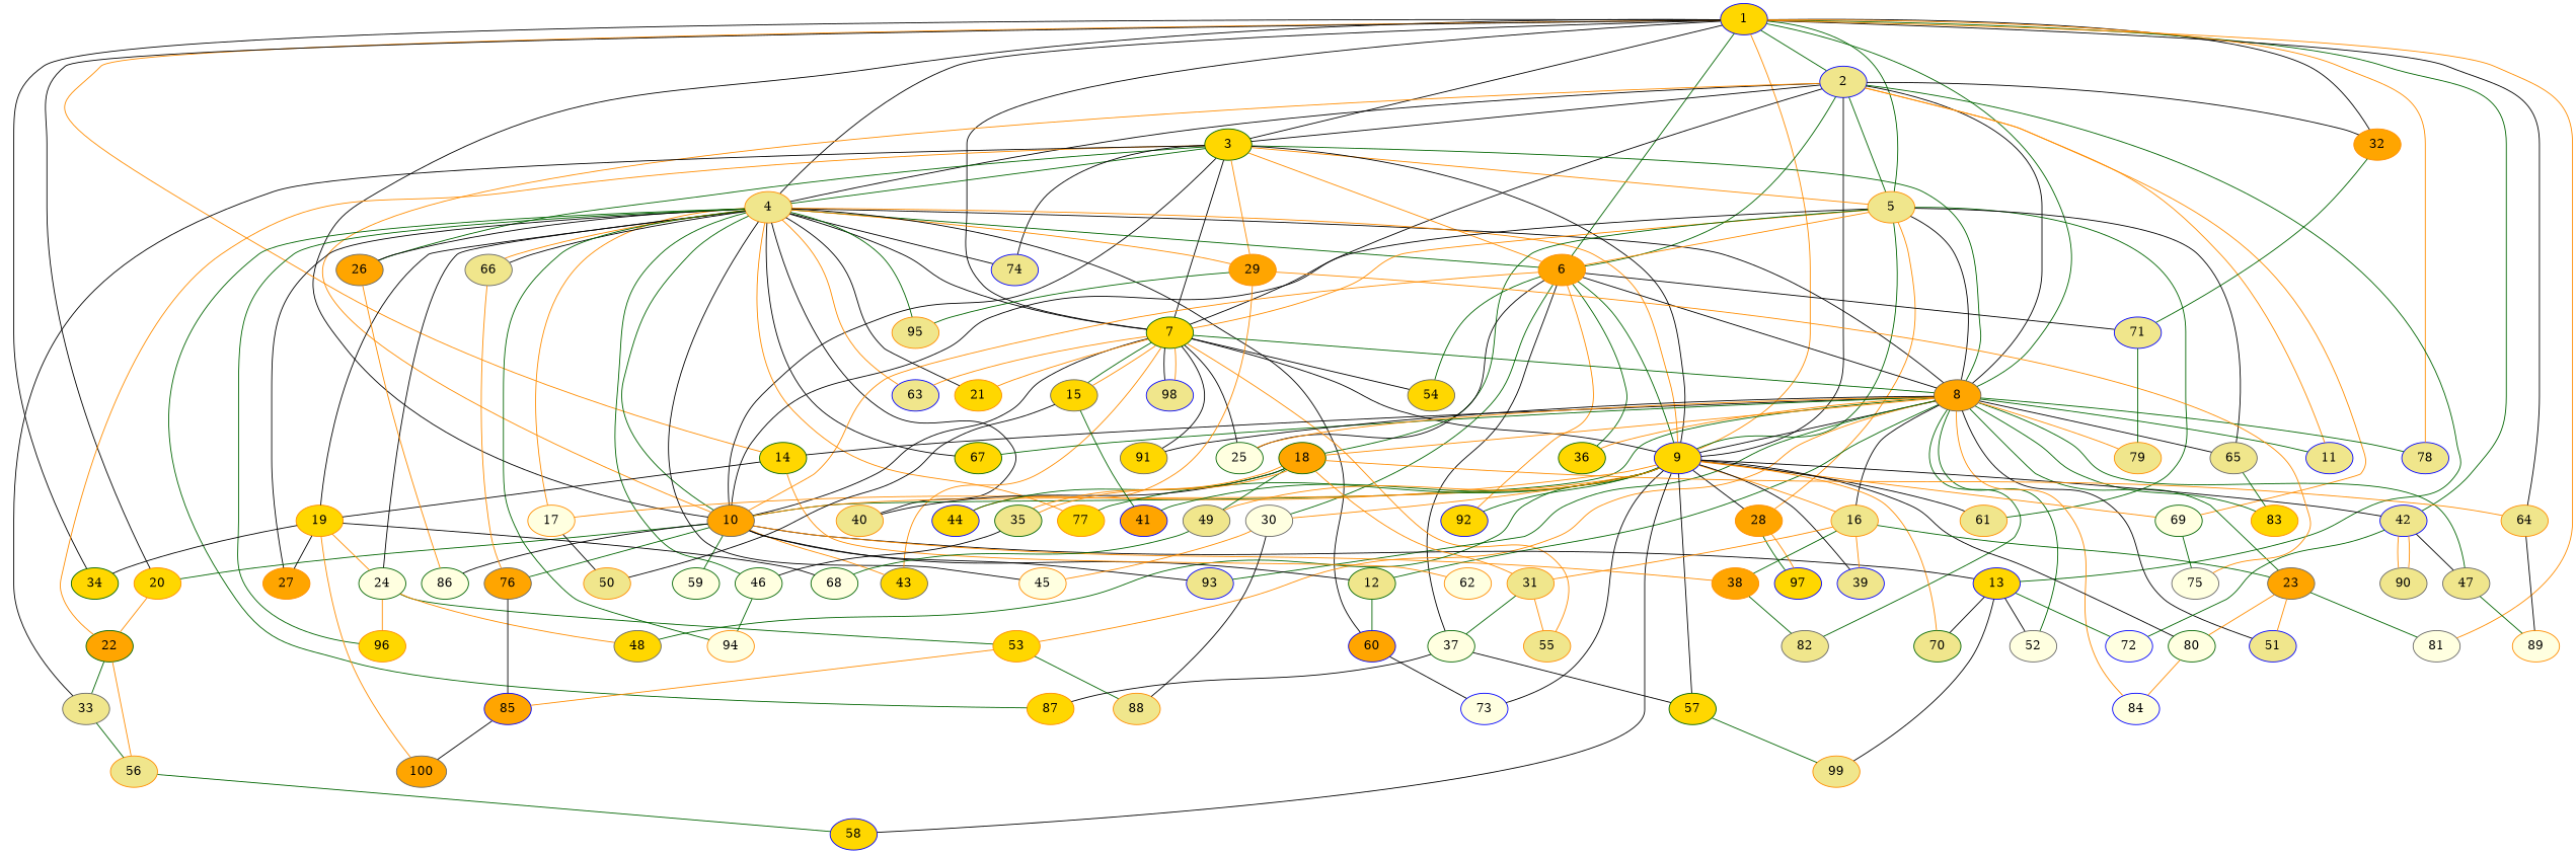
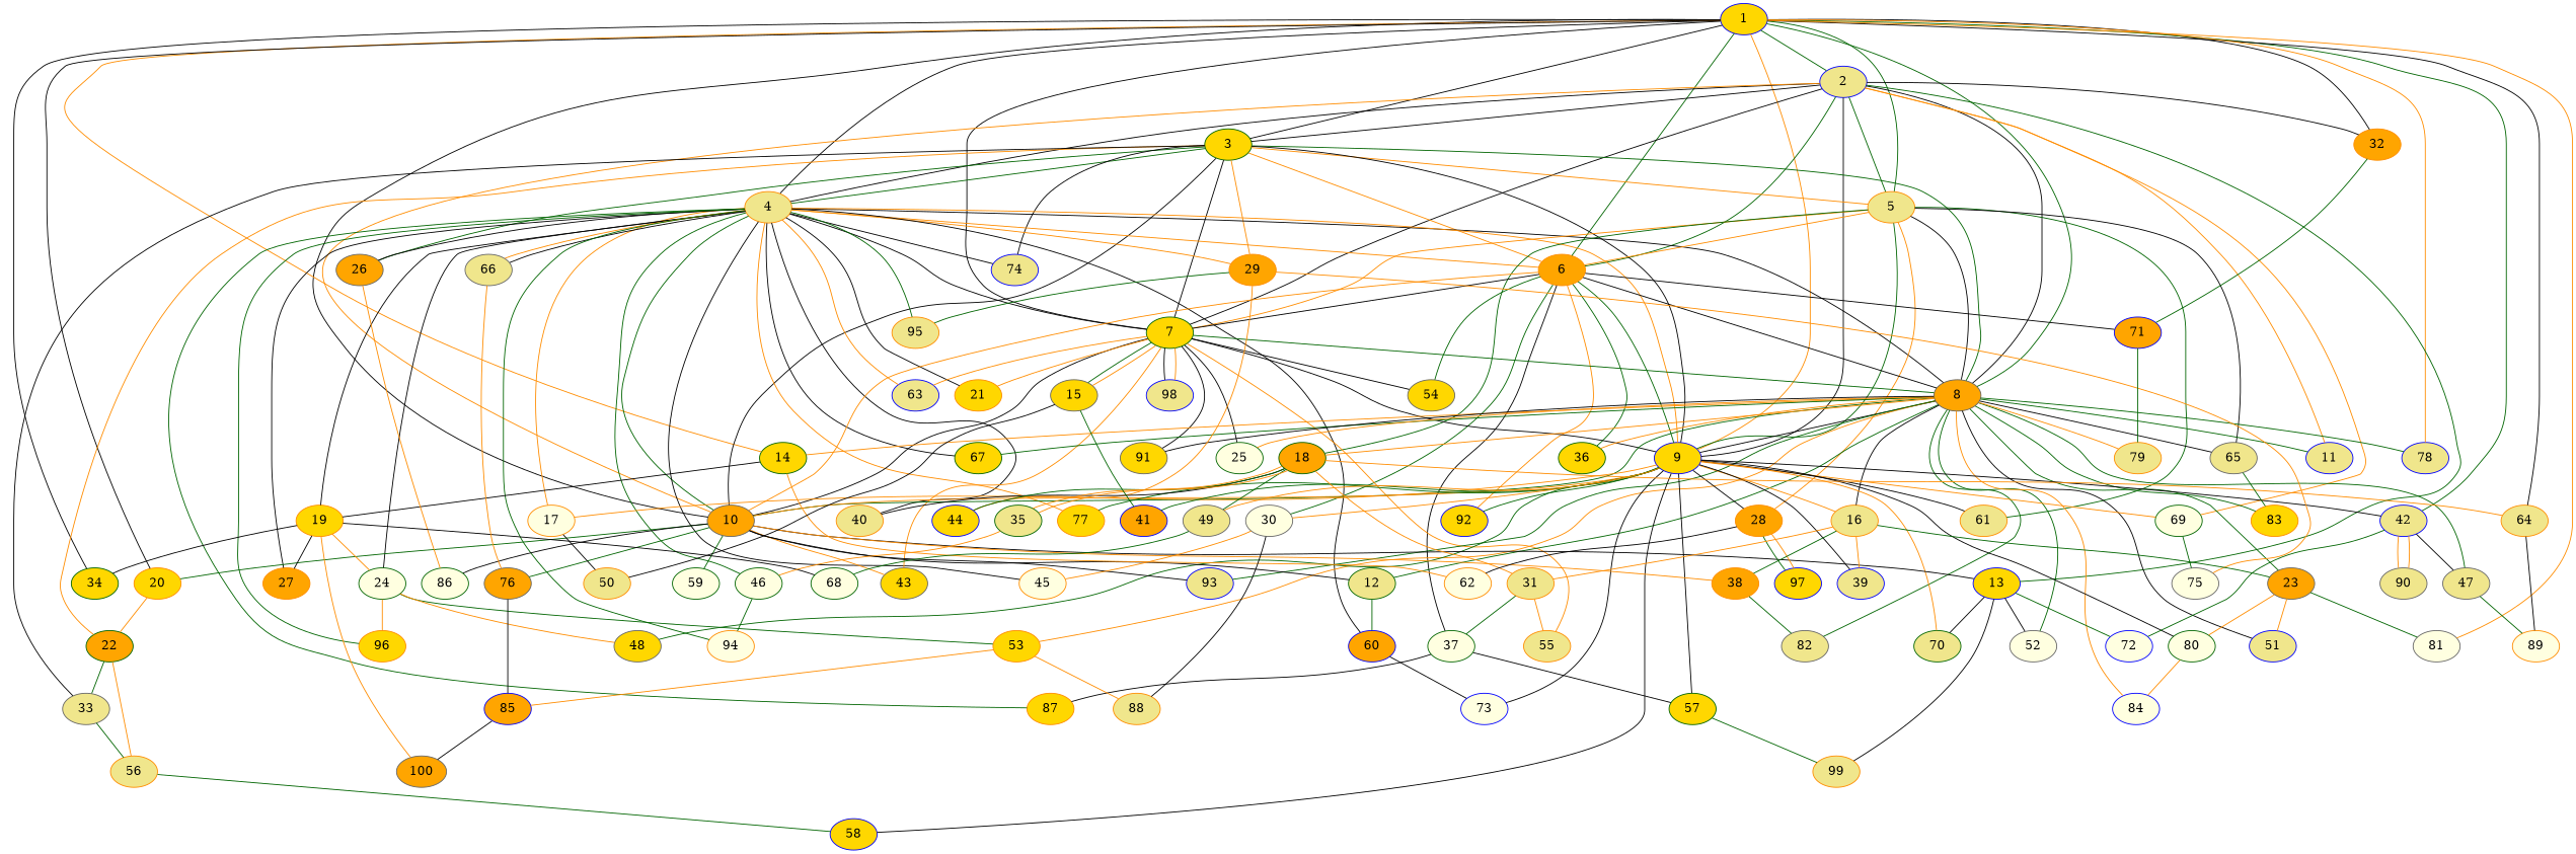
  graph {
    node [color=darkorange fillcolor=khaki style=filled]
    edge [color=black]
    1 [color=blue fillcolor=gold]
    2 [color=blue]
    3 [color=darkgreen fillcolor=gold]
    4
    5
    6 [fillcolor=orange]
    7 [color=darkgreen fillcolor=gold]
    8 [color=gray40 fillcolor=orange]
    9 [color=blue fillcolor=gold]
    10 [color=gray40 fillcolor=orange]
    14 [color=darkgreen fillcolor=gold]
    20 [fillcolor=gold]
    32 [fillcolor=orange]
    34 [color=darkgreen fillcolor=gold]
    42 [color=blue]
    64
    78 [color=blue]
    81 [color=gray40 fillcolor=lightyellow]
    11 [color=blue]
    13 [color=blue fillcolor=gold]
    69 [color=darkgreen fillcolor=lightyellow]
    22 [color=darkgreen fillcolor=orange]
    26 [color=gray40 fillcolor=orange]
    29 [fillcolor=orange]
    33 [color=gray40]
    74 [color=blue]
    17 [fillcolor=lightyellow]
    19 [fillcolor=gold]
    21 [fillcolor=gold]
    24 [color=darkgreen fillcolor=lightyellow]
    27 [fillcolor=orange]
    40
    45 [fillcolor=lightyellow]
    46 [color=darkgreen fillcolor=lightyellow]
    60 [color=blue fillcolor=orange]
    63 [color=blue]
    66 [color=gray40]
    67 [color=darkgreen fillcolor=gold]
    77 [fillcolor=gold]
    87 [fillcolor=gold]
    94 [fillcolor=lightyellow]
    95
    96 [fillcolor=gold]
    18 [color=darkgreen fillcolor=orange]
    28 [fillcolor=orange]
    61
    65 [color=gray40]
    30 [color=gray40 fillcolor=lightyellow]
    36 [color=darkgreen fillcolor=gold]
    37 [color=darkgreen fillcolor=lightyellow]
    54 [color=gray40 fillcolor=gold]
-   71 [color=blue]
+   71 [color=blue fillcolor=orange]
    92 [color=blue fillcolor=gold]
    15 [color=gray40 fillcolor=gold]
    25 [color=darkgreen fillcolor=lightyellow]
    43 [color=gray40 fillcolor=gold]
    55
    91 [color=gray40 fillcolor=gold]
    98 [color=blue]
    12 [color=darkgreen]
    16
    23 [color=gray40 fillcolor=orange]
    47 [color=gray40]
    51 [color=blue]
    52 [color=gray40 fillcolor=lightyellow]
    53 [fillcolor=gold]
    79
    82 [color=gray40]
    83 [fillcolor=gold]
    84 [color=blue fillcolor=lightyellow]
    93 [color=blue]
    39 [color=blue]
    41 [color=blue fillcolor=orange]
    48 [color=gray40 fillcolor=gold]
    49 [color=gray40]
    57 [color=darkgreen fillcolor=gold]
    58 [color=blue fillcolor=gold]
    70 [color=darkgreen]
    73 [color=blue fillcolor=lightyellow]
    80 [color=darkgreen fillcolor=lightyellow]
    38 [fillcolor=orange]
    59 [color=darkgreen fillcolor=lightyellow]
    76 [color=gray40 fillcolor=orange]
    86 [color=darkgreen fillcolor=lightyellow]
    62 [fillcolor=lightyellow]
    72 [color=blue fillcolor=lightyellow]
    90 [color=gray40]
    89 [fillcolor=lightyellow]
    99
    75 [color=gray40 fillcolor=lightyellow]
    56
    44 [color=blue fillcolor=gold]
    50
    68 [color=darkgreen fillcolor=lightyellow]
    100 [color=gray40 fillcolor=orange]
    31
    35 [color=darkgreen]
    97 [color=blue fillcolor=gold]
    88
    85 [color=blue fillcolor=orange]
    1 -- 2 [color=darkgreen]
    1 -- 3
    1 -- 4
    1 -- 5 [color=darkgreen]
    1 -- 6 [color=darkgreen]
    1 -- 7
    1 -- 8 [color=darkgreen]
    1 -- 9 [color=darkorange]
    1 -- 10
    1 -- 14 [color=darkorange]
    1 -- 20
    1 -- 32
    1 -- 34
    1 -- 42 [color=darkgreen]
    1 -- 64
    1 -- 78 [color=darkorange]
    1 -- 81 [color=darkorange]
    2 -- 3
    2 -- 4
    2 -- 5 [color=darkgreen]
    2 -- 6 [color=darkgreen]
    2 -- 7
    2 -- 8
    2 -- 9
    2 -- 10 [color=darkorange]
    2 -- 32
    2 -- 11 [color=darkorange]
    2 -- 13 [color=darkgreen]
    2 -- 69 [color=darkorange]
    3 -- 4 [color=darkgreen]
    3 -- 5 [color=darkorange]
    3 -- 6 [color=darkorange]
    3 -- 7
    3 -- 8 [color=darkgreen]
    3 -- 9
    3 -- 10
    3 -- 22 [color=darkorange]
    3 -- 26 [color=darkgreen]
    3 -- 29 [color=darkorange]
    3 -- 33
    3 -- 74
-   4 -- 6 [color=darkgreen]
+   4 -- 6 [color=darkorange]
    4 -- 7
    4 -- 8
    4 -- 9 [color=darkorange]
    4 -- 10 [color=darkgreen]
    4 -- 26
    4 -- 29 [color=darkorange]
    4 -- 74
    4 -- 17 [color=darkorange]
    4 -- 19
    4 -- 21
    4 -- 24
    4 -- 27
    4 -- 40
    4 -- 45
    4 -- 46 [color=darkgreen]
    4 -- 60
    4 -- 63 [color=darkorange]
    4 -- 66 [color=darkorange]
    4 -- 66
    4 -- 67
    4 -- 77 [color=darkorange]
    4 -- 87 [color=darkgreen]
    4 -- 94 [color=darkgreen]
    4 -- 95 [color=darkgreen]
    4 -- 96 [color=darkgreen]
    5 -- 6 [color=darkorange]
    5 -- 7 [color=darkorange]
    5 -- 8
    5 -- 9 [color=darkgreen]
-   5 -- 10
    5 -- 18 [color=darkgreen]
    5 -- 28 [color=darkorange]
    5 -- 61 [color=darkgreen]
    5 -- 65
-   6 -- 25
+   6 -- 7
    6 -- 8
    6 -- 9 [color=darkgreen]
    6 -- 10 [color=darkorange]
    6 -- 30 [color=darkgreen]
    6 -- 36 [color=darkgreen]
    6 -- 37
    6 -- 54 [color=darkgreen]
    6 -- 71
    6 -- 92 [color=darkorange]
    7 -- 8 [color=darkgreen]
    7 -- 9
    7 -- 10
    7 -- 21 [color=darkorange]
    7 -- 63 [color=darkorange]
    7 -- 54
    7 -- 15 [color=darkgreen]
    7 -- 15 [color=darkorange]
    7 -- 25
    7 -- 43 [color=darkorange]
    7 -- 55 [color=darkorange]
    7 -- 91
    7 -- 98
    7 -- 98 [color=darkorange]
    8 -- 9
    8 -- 10 [color=darkgreen]
-   8 -- 14
+   8 -- 14 [color=darkorange]
    8 -- 78 [color=darkgreen]
    8 -- 11 [color=darkgreen]
    8 -- 67 [color=darkgreen]
    8 -- 18 [color=darkorange]
    8 -- 65
    8 -- 36 [color=darkorange]
    8 -- 25 [color=darkorange]
    8 -- 91
    8 -- 12 [color=darkgreen]
    8 -- 16
    8 -- 23 [color=darkgreen]
    8 -- 47 [color=darkgreen]
    8 -- 51
    8 -- 52 [color=darkgreen]
    8 -- 53 [color=darkorange]
    8 -- 79 [color=darkorange]
    8 -- 82 [color=darkgreen]
    8 -- 83 [color=darkgreen]
    8 -- 84 [color=darkorange]
    8 -- 93 [color=darkgreen]
    9 -- 10 [color=darkorange]
    9 -- 42
    9 -- 69 [color=darkorange]
    9 -- 17 [color=darkorange]
    9 -- 77 [color=darkgreen]
    9 -- 28
    9 -- 61
    9 -- 30 [color=darkorange]
    9 -- 92 [color=darkgreen]
    9 -- 16 [color=darkorange]
    9 -- 39
    9 -- 41 [color=darkgreen]
    9 -- 48 [color=darkgreen]
    9 -- 49 [color=darkorange]
    9 -- 57
    9 -- 58
    9 -- 70 [color=darkorange]
    9 -- 73
    9 -- 80
    10 -- 20 [color=darkgreen]
    10 -- 13
    10 -- 43 [color=darkorange]
    10 -- 12
    10 -- 93
    10 -- 38 [color=darkorange]
    10 -- 59 [color=darkgreen]
    10 -- 76 [color=darkgreen]
    10 -- 86
    14 -- 19
    14 -- 62 [color=darkorange]
    20 -- 22 [color=darkorange]
    32 -- 71 [color=darkgreen]
    42 -- 47
    42 -- 72 [color=darkgreen]
    42 -- 90 [color=darkorange]
    42 -- 90 [color=darkorange]
    64 -- 89
    13 -- 52
    13 -- 70
    13 -- 72 [color=darkgreen]
    13 -- 99
    69 -- 75 [color=darkgreen]
    22 -- 33 [color=darkgreen]
    22 -- 56 [color=darkorange]
    26 -- 86 [color=darkorange]
    29 -- 95 [color=darkgreen]
    29 -- 75 [color=darkorange]
    29 -- 44 [color=darkorange]
    33 -- 56 [color=darkgreen]
    17 -- 50
    19 -- 34
    19 -- 24 [color=darkorange]
    19 -- 27
    19 -- 68
    19 -- 100 [color=darkorange]
    24 -- 96 [color=darkorange]
    24 -- 53 [color=darkgreen]
    24 -- 48 [color=darkorange]
    46 -- 94 [color=darkgreen]
    60 -- 73
    66 -- 76 [color=darkorange]
    18 -- 64 [color=darkorange]
    18 -- 40
    18 -- 49 [color=darkgreen]
    18 -- 44 [color=darkgreen]
    18 -- 31 [color=darkorange]
    18 -- 35 [color=darkorange]
    18 -- 35 [color=darkorange]
+   28 -- 62
    28 -- 97 [color=darkgreen]
    28 -- 97 [color=darkorange]
    65 -- 83 [color=darkgreen]
    30 -- 45 [color=darkorange]
    30 -- 88
    37 -- 87
    37 -- 57
    71 -- 79 [color=darkgreen]
    15 -- 41 [color=darkgreen]
    15 -- 50
    12 -- 60 [color=darkgreen]
    16 -- 23 [color=darkgreen]
    16 -- 39 [color=darkorange]
    16 -- 38 [color=darkgreen]
    16 -- 31 [color=darkorange]
    23 -- 81 [color=darkgreen]
    23 -- 51 [color=darkorange]
    23 -- 80 [color=darkorange]
    47 -- 89 [color=darkgreen]
-   53 -- 88 [color=darkgreen]
+   53 -- 88 [color=darkorange]
    53 -- 85 [color=darkorange]
    49 -- 68 [color=darkgreen]
    57 -- 99 [color=darkgreen]
    80 -- 84 [color=darkorange]
    38 -- 82 [color=darkgreen]
    76 -- 85
    56 -- 58 [color=darkgreen]
    31 -- 37 [color=darkgreen]
    31 -- 55 [color=darkorange]
-   35 -- 46
+   35 -- 46 [color=darkorange]
    85 -- 100
  }
